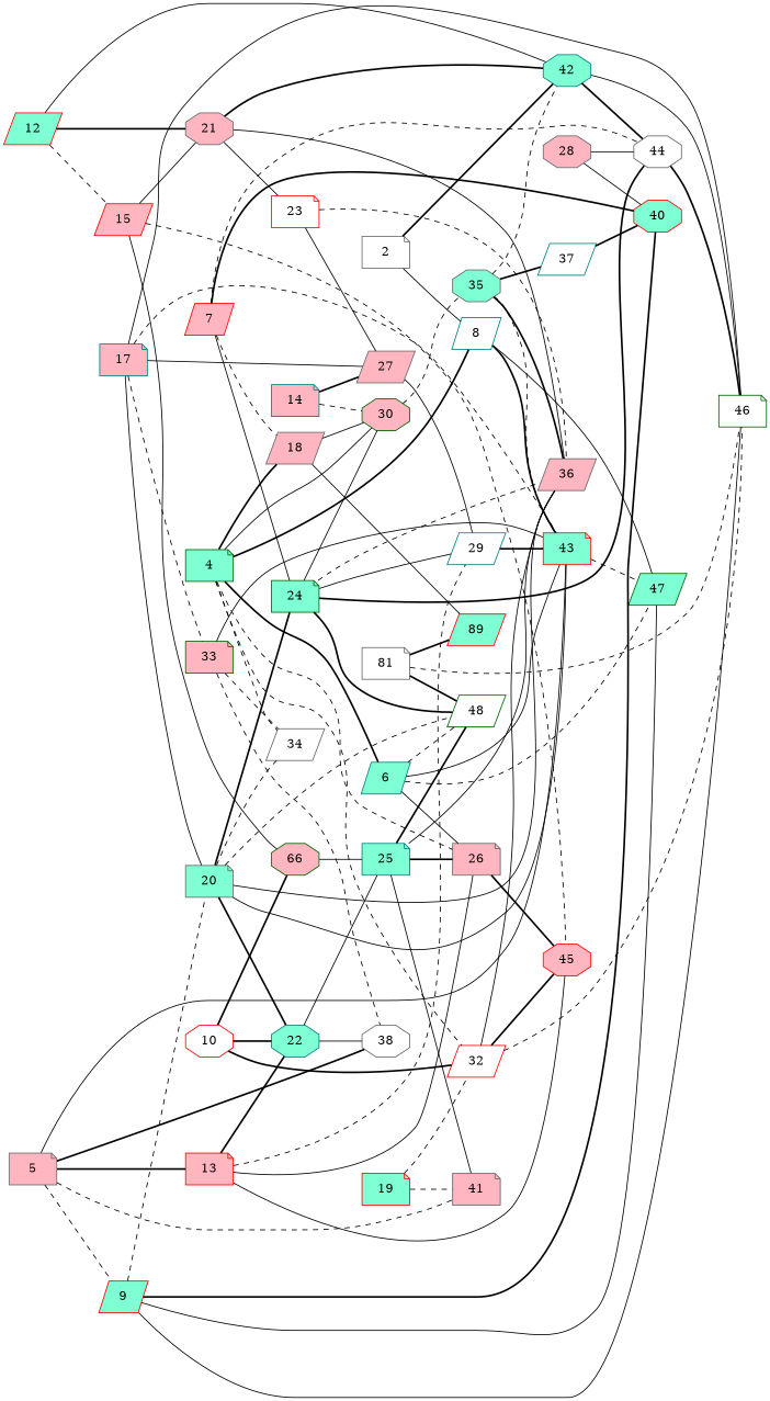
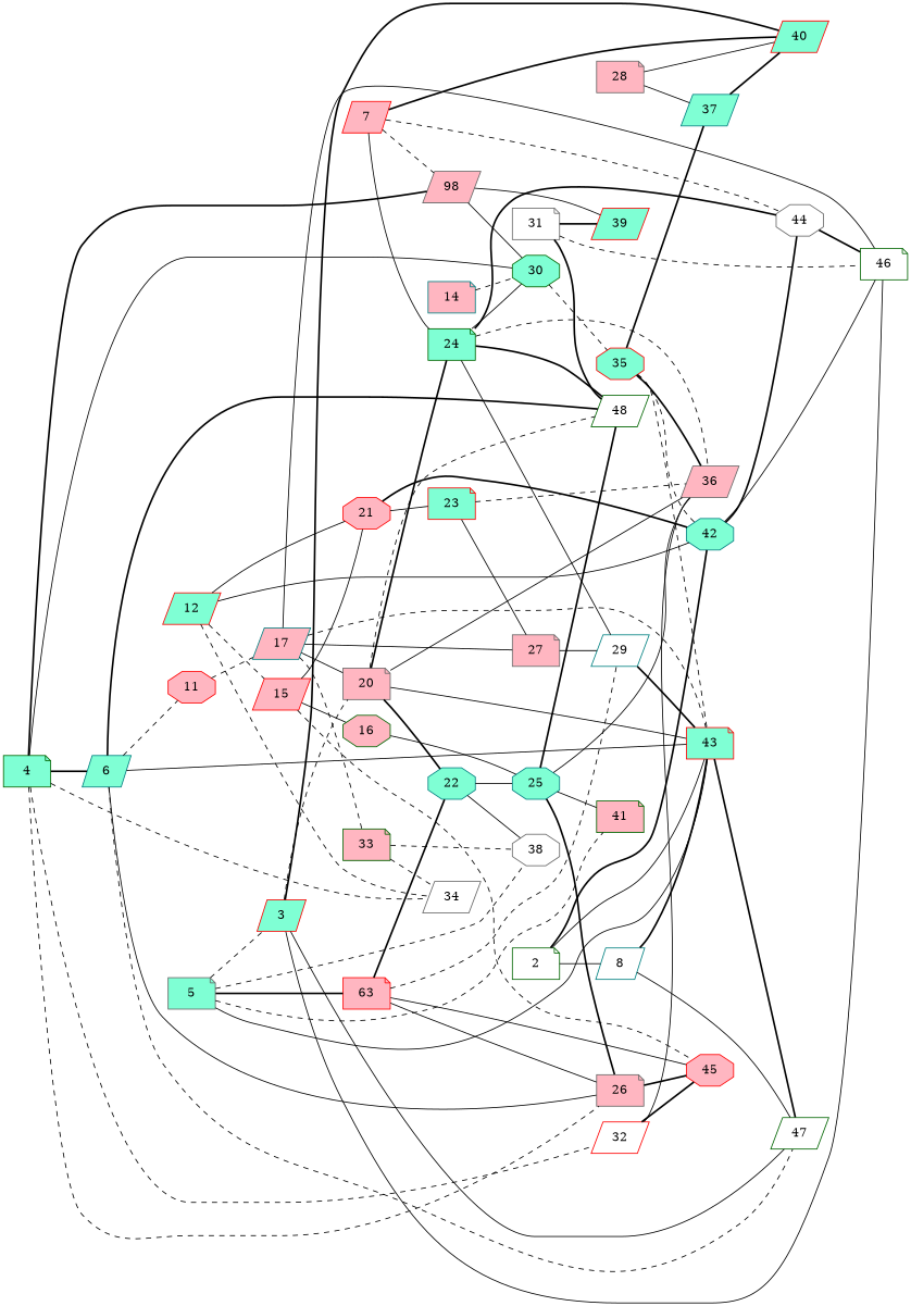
  graph {
    rankdir=LR
    node [color=red fillcolor=lightpink shape=note style=filled]
    edge [style=solid weight=1.0]
-   40 [fillcolor=aquamarine shape=octagon]
+   40 [fillcolor=aquamarine shape=parallelogram]
    48 [color=darkgreen fillcolor=white shape=parallelogram]
-   2 [color=gray40 fillcolor=white]
+   2 [color=darkgreen fillcolor=white]
    8 [color=teal fillcolor=white shape=parallelogram]
    42 [color=teal fillcolor=aquamarine shape=octagon]
    43 [fillcolor=aquamarine]
-   47 [color=darkgreen fillcolor=aquamarine shape=parallelogram]
+   47 [color=darkgreen fillcolor=white shape=parallelogram]
    44 [color=gray40 fillcolor=white shape=octagon]
    46 [color=darkgreen fillcolor=white]
    7 [shape=parallelogram]
-   18 [color=gray40 shape=parallelogram]
+   18 [color=gray40 shape=parallelogram label=98]
    24 [color=darkgreen fillcolor=aquamarine]
-   19 [fillcolor=aquamarine]
    32 [fillcolor=white shape=parallelogram]
-   41 [color=gray40]
-   23 [fillcolor=white]
-   27 [color=gray40 shape=parallelogram]
+   41 [color=darkgreen]
+   23 [fillcolor=aquamarine]
+   27 [color=gray40]
    36 [color=gray40 shape=parallelogram]
    4 [color=darkgreen fillcolor=aquamarine]
    6 [color=teal fillcolor=aquamarine shape=parallelogram]
    26 [color=gray40]
-   30 [color=darkgreen shape=octagon]
+   30 [color=darkgreen fillcolor=aquamarine shape=octagon]
    34 [color=gray40 fillcolor=white shape=parallelogram]
-   39 [fillcolor=aquamarine shape=parallelogram label=89]
+   11 [shape=octagon]
+   39 [fillcolor=aquamarine shape=parallelogram]
    45 [shape=octagon]
-   35 [color=gray40 fillcolor=aquamarine shape=octagon]
-   5 [color=gray40]
-   9 [fillcolor=aquamarine shape=parallelogram]
-   13
+   35 [fillcolor=aquamarine shape=octagon]
+   5 [color=gray40 fillcolor=aquamarine]
+   9 [fillcolor=aquamarine shape=parallelogram label=3]
+   13 [label=63]
    38 [color=gray40 fillcolor=white shape=octagon]
-   20 [color=gray40 fillcolor=aquamarine]
+   20 [color=gray40]
    22 [color=teal fillcolor=aquamarine shape=octagon]
    29 [color=teal fillcolor=white shape=parallelogram]
-   17 [color=teal]
-   10 [fillcolor=white shape=octagon]
-   16 [color=darkgreen shape=octagon label=66]
-   25 [color=teal fillcolor=aquamarine]
+   17 [color=teal shape=parallelogram]
+   16 [color=darkgreen shape=octagon]
+   25 [color=teal fillcolor=aquamarine shape=octagon]
    33 [color=darkgreen]
    12 [fillcolor=aquamarine shape=parallelogram]
    15 [shape=parallelogram]
-   21 [color=gray40 shape=octagon]
+   21 [shape=octagon]
    14 [color=teal]
-   28 [color=gray40 shape=octagon]
-   37 [color=teal fillcolor=white shape=parallelogram]
-   31 [color=gray40 fillcolor=white label=81]
+   28 [color=gray40]
+   37 [color=teal fillcolor=aquamarine shape=parallelogram]
+   31 [color=gray40 fillcolor=white]
    2 -- 8
    2 -- 42 [style=bold]
    8 -- 43 [style=bold]
    8 -- 47
    42 -- 44 [style=bold]
    42 -- 46
-   43 -- 47 [style=dashed]
+   43 -- 47 [style=bold]
    44 -- 46 [style=bold]
    7 -- 40 [style=bold weight=2.0]
    7 -- 44 [style=dashed]
    7 -- 18 [style=dashed]
    7 -- 24
    18 -- 30
    18 -- 39
    24 -- 48 [style=bold weight=2.0]
    24 -- 44 [style=bold]
    24 -- 36 [style=dashed]
    24 -- 30
    24 -- 29
-   19 -- 32 [style=dashed]
-   19 -- 41 [style=dashed weight=2.0]
-   32 -- 46 [style=dashed]
    32 -- 36
    32 -- 45 [style=bold]
    23 -- 27
    23 -- 36 [style=dashed]
    27 -- 29
-   4 -- 8 [style=bold]
    4 -- 18 [style=bold]
    4 -- 32 [style=dashed]
    4 -- 6 [style=bold]
    4 -- 26 [style=dashed]
    4 -- 30 [weight=2.0]
    4 -- 34 [style=dashed]
-   6 -- 48 [style=dashed]
+   6 -- 48 [style=bold]
    6 -- 43
    6 -- 47 [style=dashed]
    6 -- 26
+   6 -- 11 [style=dashed]
    26 -- 45 [style=bold]
    30 -- 35 [style=dashed]
+   11 -- 17 [style=dashed]
    35 -- 42 [style=dashed]
    35 -- 43 [style=dashed]
    35 -- 36 [style=bold]
    35 -- 37 [style=bold]
    5 -- 43
    5 -- 41 [style=dashed]
    5 -- 9 [style=dashed]
    5 -- 13 [style=bold]
-   5 -- 38 [style=bold]
+   5 -- 38 [style=dashed]
    9 -- 40 [style=bold weight=2.0]
    9 -- 47
    9 -- 46
    9 -- 20 [style=dashed]
    13 -- 26
    13 -- 45
    13 -- 22 [style=bold]
    13 -- 29 [style=dashed]
    20 -- 48 [style=dashed]
    20 -- 43
    20 -- 24 [style=bold]
    20 -- 36
    20 -- 22 [style=bold]
    22 -- 38
    22 -- 25
    29 -- 43 [style=bold]
    17 -- 43 [style=dashed]
    17 -- 46
    17 -- 27 [weight=2.0]
    17 -- 20
    17 -- 33 [style=dashed]
-   10 -- 32 [style=bold]
-   10 -- 22 [style=bold]
-   10 -- 16 [style=bold]
    16 -- 25
    25 -- 48 [style=bold]
    25 -- 41
    25 -- 36
    25 -- 26 [style=bold]
-   33 -- 43
+   2 -- 43
    33 -- 34 [style=dashed]
    33 -- 38 [style=dashed]
    12 -- 42
-   20 -- 34 [style=dashed]
+   12 -- 34 [style=dashed]
    12 -- 15 [style=dashed]
-   12 -- 21 [style=bold]
+   12 -- 21
    15 -- 45 [style=dashed]
    15 -- 16
    15 -- 21
    21 -- 42 [style=bold]
    21 -- 23
-   21 -- 36
-   14 -- 27 [style=bold]
    14 -- 30 [style=dashed]
    28 -- 40
-   28 -- 44
+   28 -- 37
    37 -- 40 [style=bold]
    31 -- 48 [style=bold]
    31 -- 46 [style=dashed]
    31 -- 39 [style=bold]
  }
